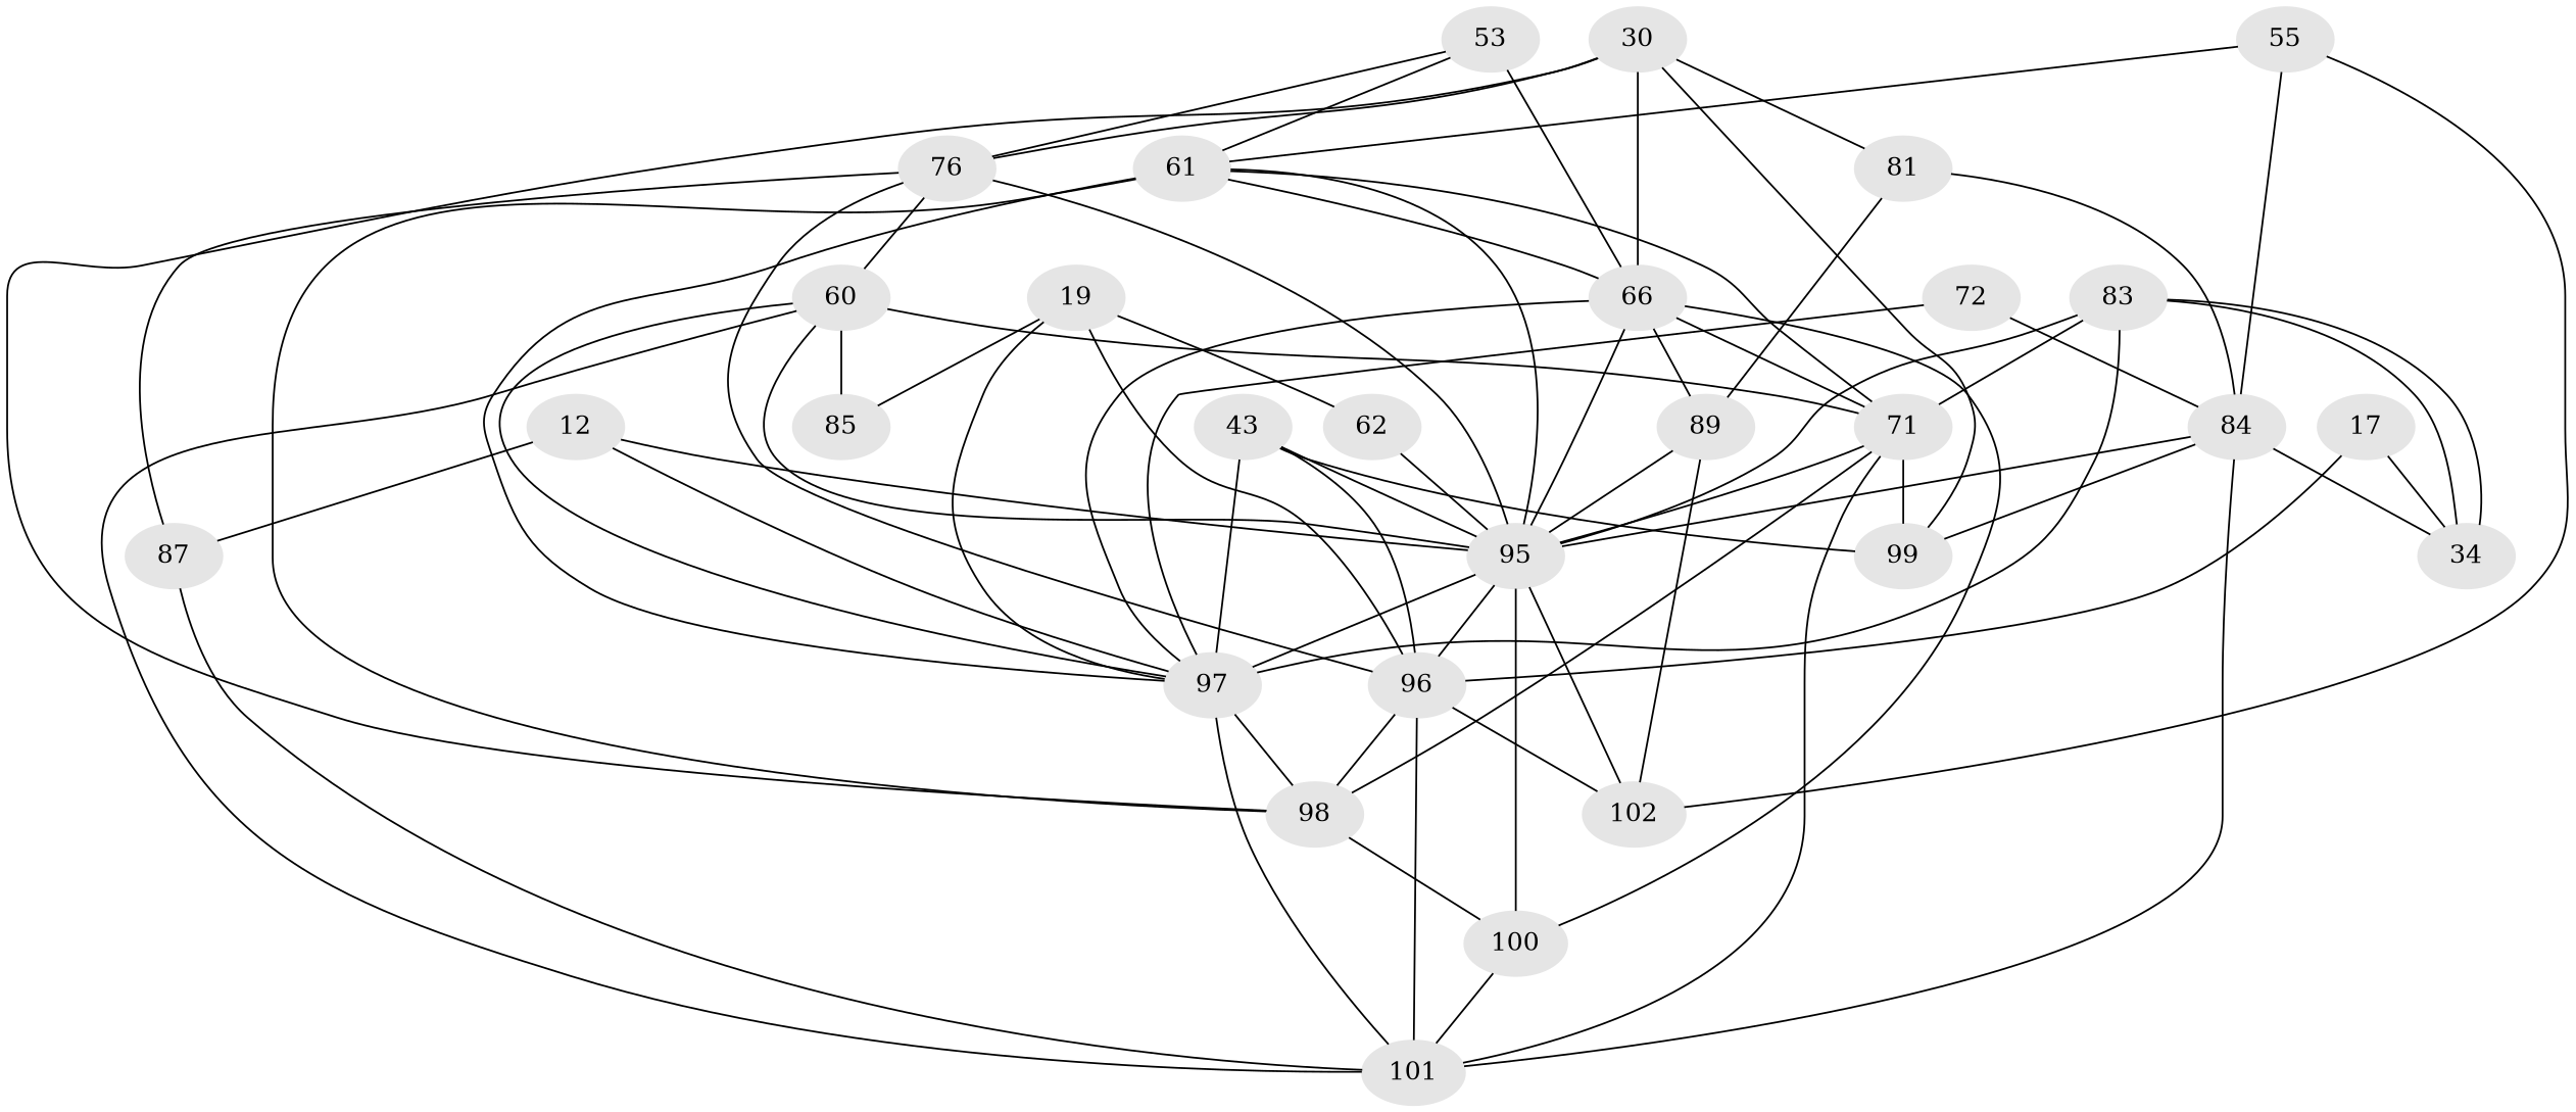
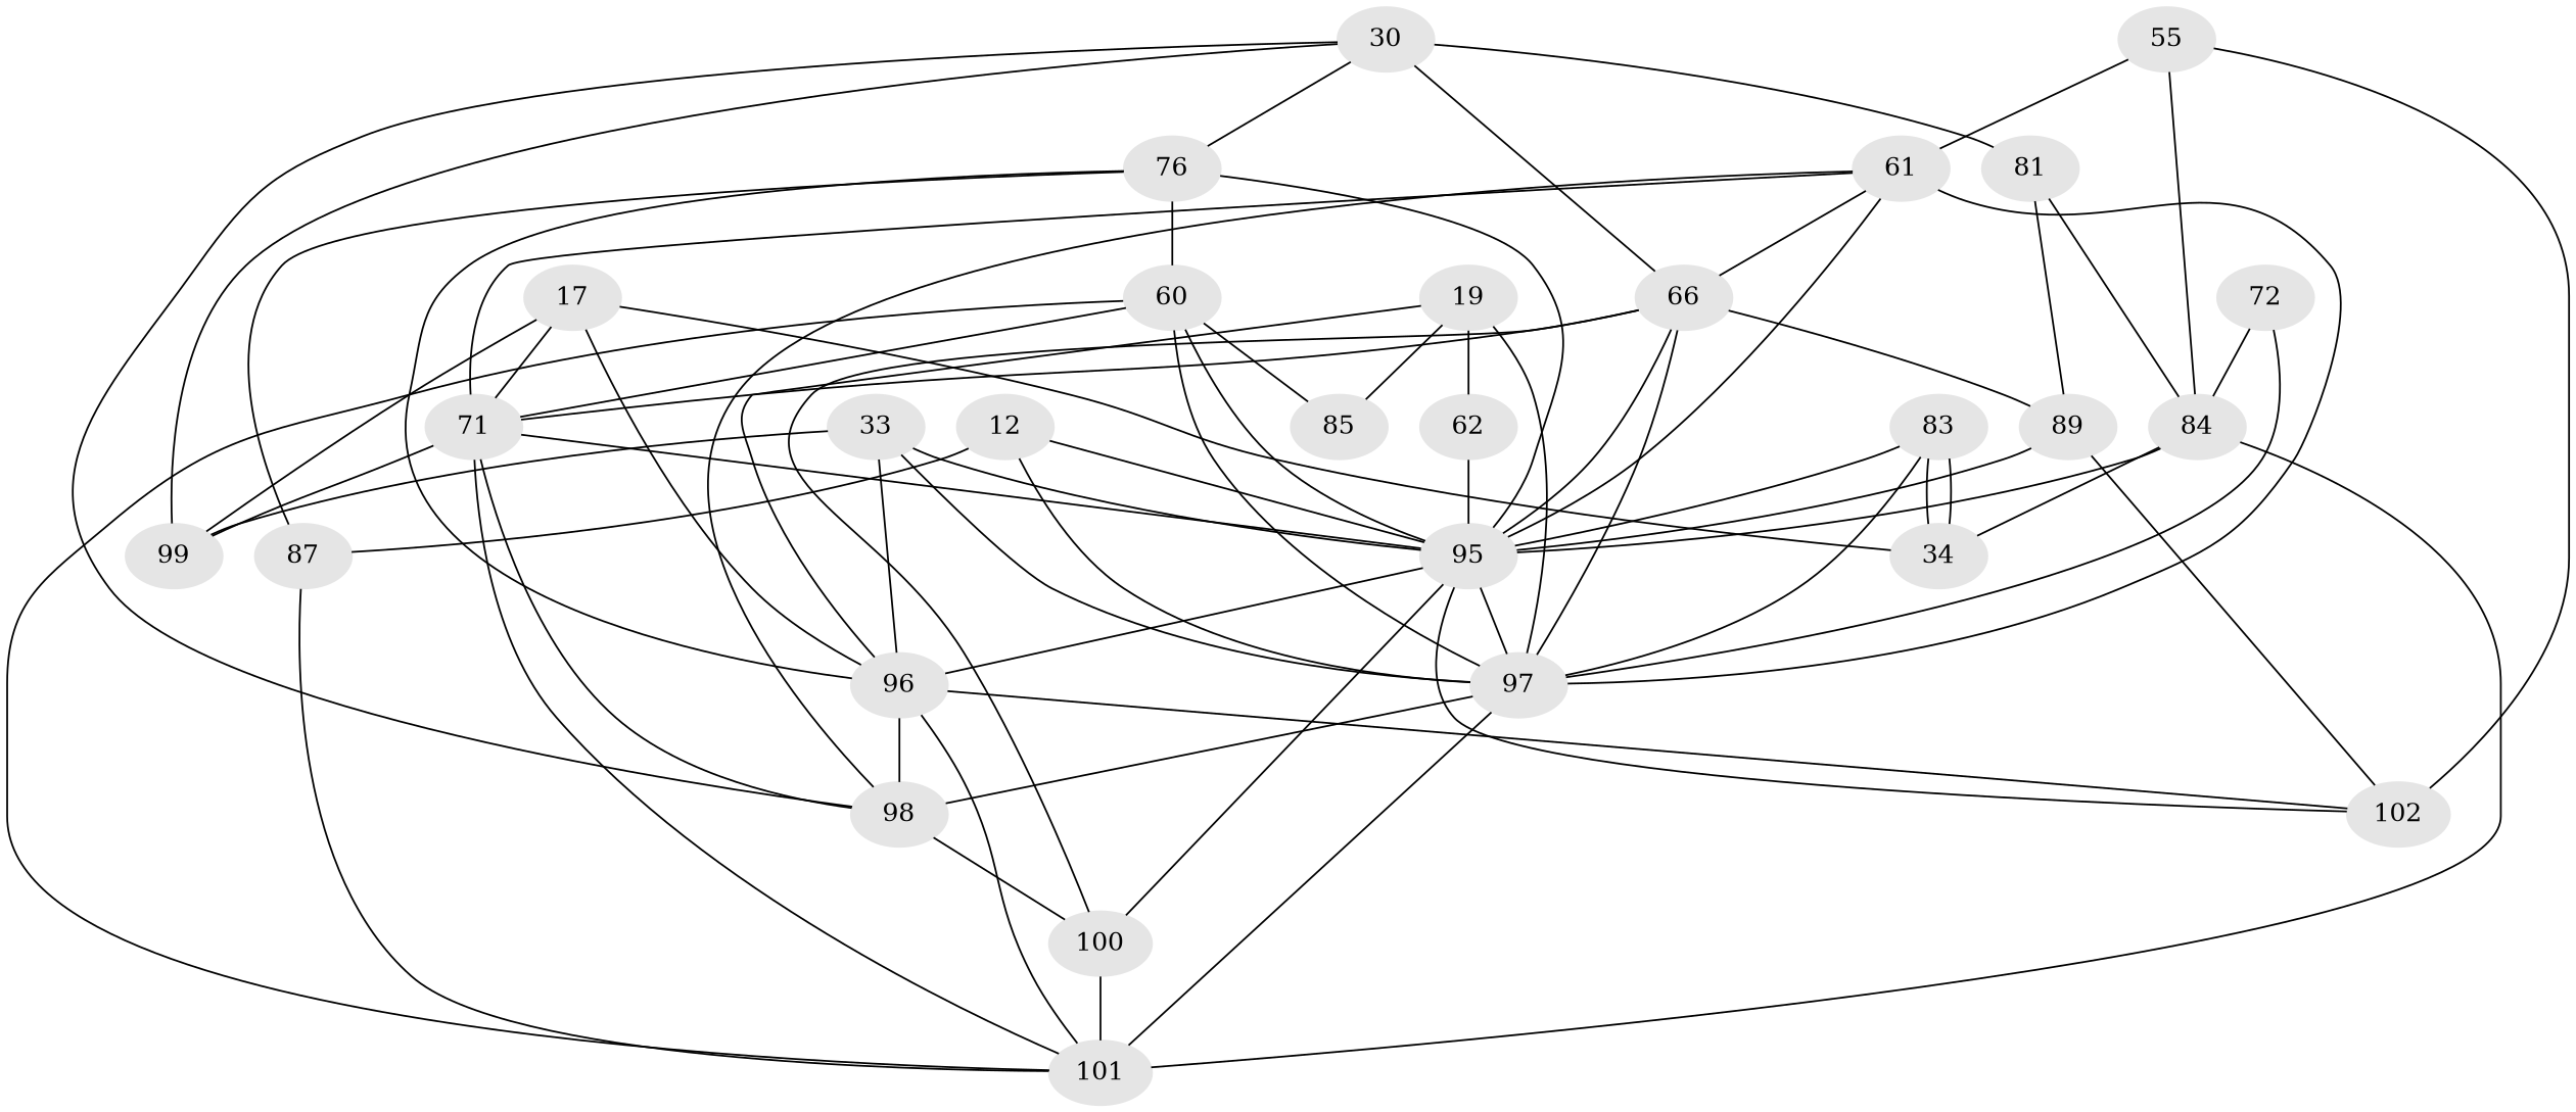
  graph {
    node [color=gray90 style=filled]
    n1 [label=12]
    87 [super="+37"]
    95 [super="+86+91+77+90"]
    97 [super="+9+82+35+74"]
    101 [super="+14+92"]
    96 [super="+2+65"]
    102 [super="+22"]
    100 [super="+36+27+56"]
    98 [super="+46+64+93"]
    62 [super="+4"]
    71 [super="+15+18+67+49"]
    17
    n13 [label=34 super="+11"]
    99 [super="+50"]
    19
    85
    66 [super="+63"]
    89 [super="+41"]
    30
    76 [super="+70"]
    81 [super="+79"]
    60 [super="+31"]
    84 [super="+34+58+26+78"]
-   33 [super="+3" label=43]
-   53 [super="+51"]
+   33 [super="+3"]
    61 [super="+57+40"]
    55 [super="+20"]
    72 [super="+44"]
    83 [super="+39"]
    n1 -- 87
    n1 -- 95 [weight=2]
    n1 -- 97
    87 -- 101
    95 -- 97 [weight=5]
    95 -- 96 [weight=3]
    95 -- 102
    95 -- 100 [weight=4]
    97 -- 101 [weight=2]
    97 -- 98 [weight=4]
    96 -- 101 [weight=2]
    96 -- 102
    96 -- 98
    100 -- 101
    98 -- 100 [weight=5]
    62 -- 95 [weight=2]
    71 -- 95 [weight=3]
    71 -- 101
    71 -- 98
    71 -- 99
    17 -- 96 [weight=2]
-   83 -- 71
+   17 -- 71
    17 -- n13
    19 -- 97
    19 -- 96
    19 -- 62 [weight=2]
    19 -- 85
    66 -- 95
    66 -- 97
    66 -- 100
    66 -- 71
    66 -- 89
    89 -- 95 [weight=2]
    89 -- 102 [weight=2]
    30 -- 98
    30 -- 99
    30 -- 66 [weight=2]
    30 -- 76 [weight=2]
    30 -- 81 [weight=2]
    76 -- 87
    76 -- 95
    76 -- 96
    76 -- 60 [weight=2]
    81 -- 89
    81 -- 84
    60 -- 95
    60 -- 97
    60 -- 101
    60 -- 71
    60 -- 85
    84 -- 95 [weight=4]
    84 -- 101 [weight=3]
    84 -- n13
-   84 -- 99
+   17 -- 99
    33 -- 95
    33 -- 97 [weight=2]
    33 -- 96 [weight=2]
    33 -- 99
-   53 -- 66 [weight=2]
-   53 -- 76
-   53 -- 61
    61 -- 95
    61 -- 97 [weight=6]
    61 -- 98 [weight=2]
    61 -- 71 [weight=3]
    61 -- 66
    55 -- 102
    55 -- 84 [weight=2]
    55 -- 61 [weight=2]
    72 -- 97 [weight=3]
    72 -- 84
    83 -- 95
    83 -- 97 [weight=2]
    83 -- n13 [weight=2]
    83 -- n13
  }
